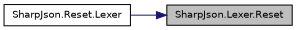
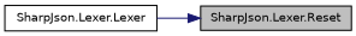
  digraph {
    rankdir=RL
    node [color=black fontname=Helvetica fontsize=10 shape=record style=filled]
    n1 [fillcolor=grey75 fontcolor=black height=0.2 label="SharpJson.Lexer.Reset" width=0.4]
-   n2 [fillcolor=white height=0.2 label="SharpJson.Reset.Lexer" width=0.4]
+   n2 [fillcolor=white height=0.2 label="SharpJson.Lexer.Lexer" width=0.4]
    n1 -> n2 [color=midnightblue dir=back fontname=Helvetica fontsize=10 labelfontname=Helvetica labelfontsize=10 style=solid]
  }
